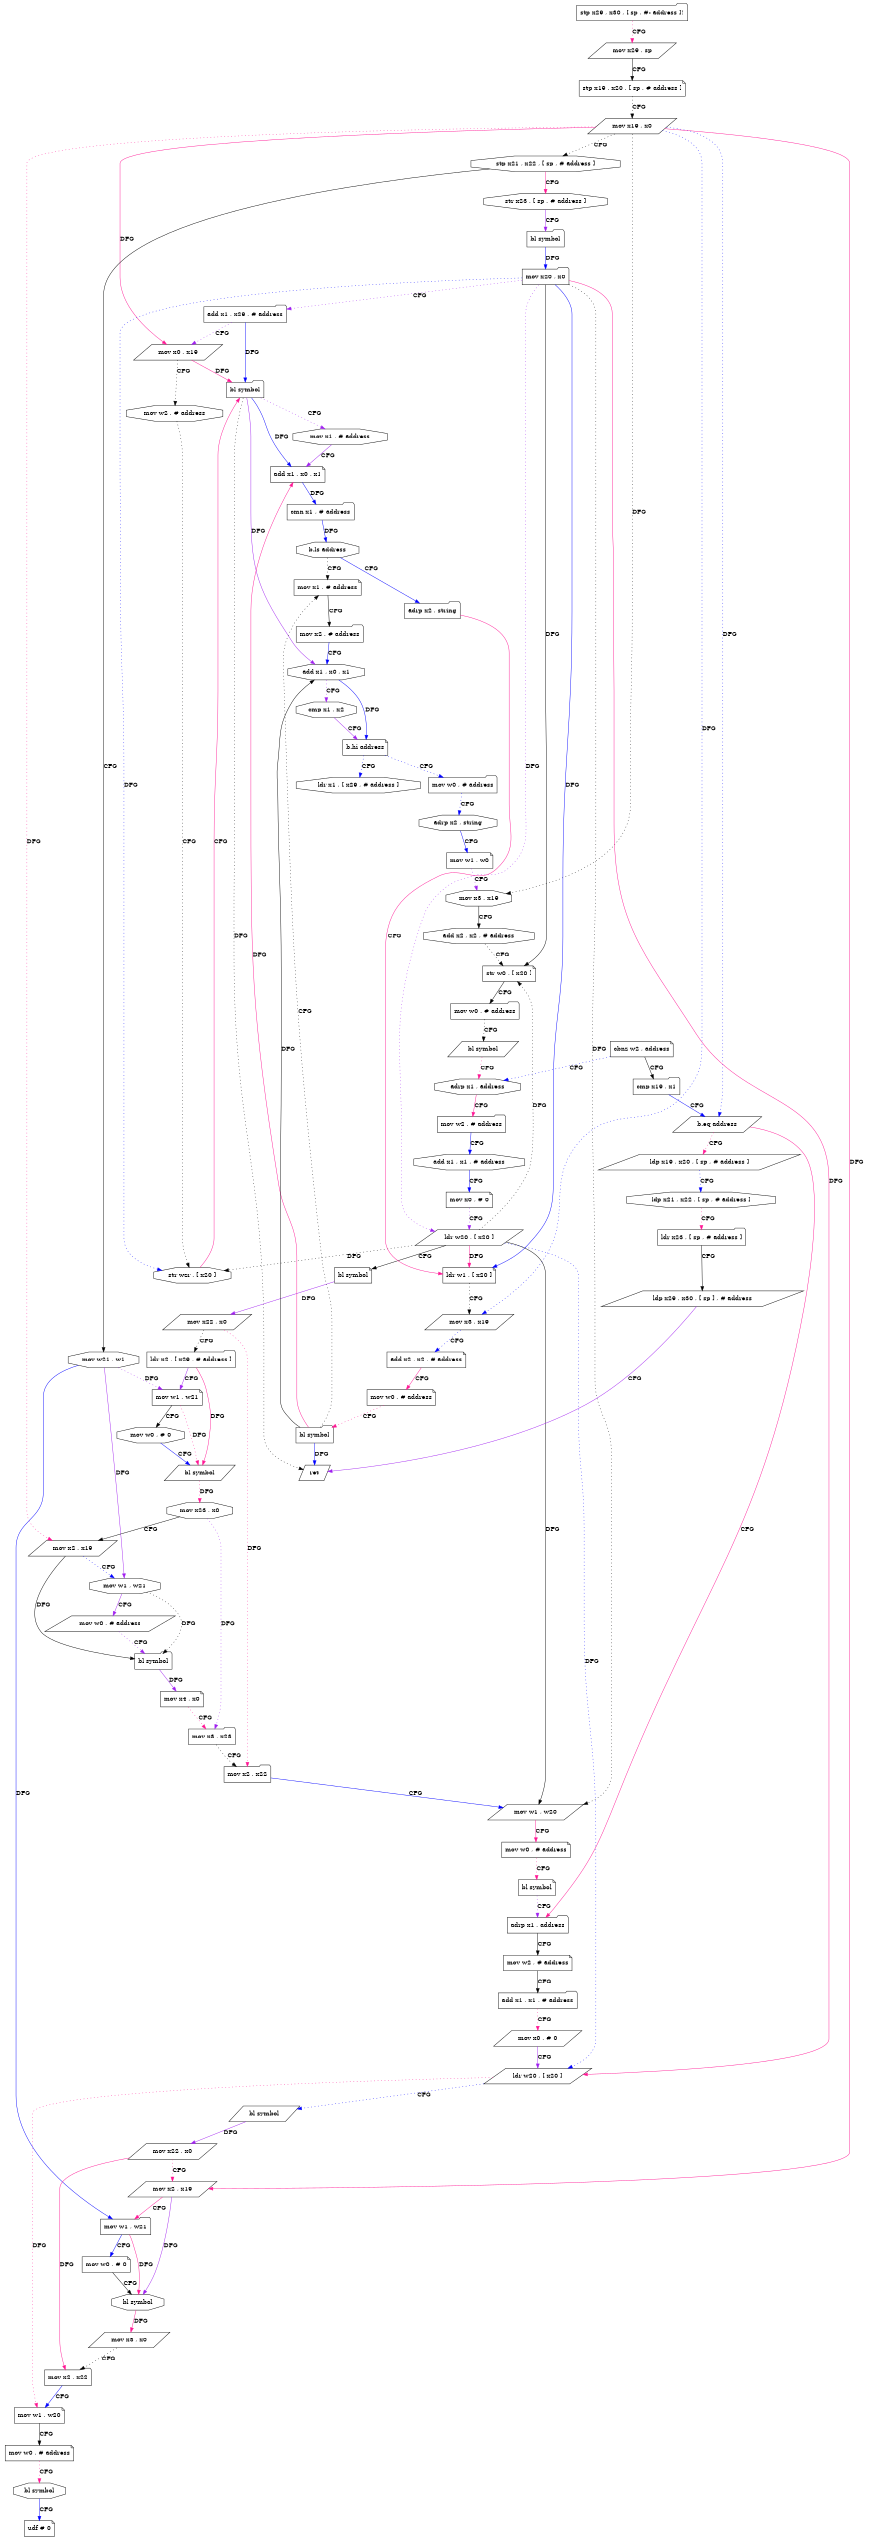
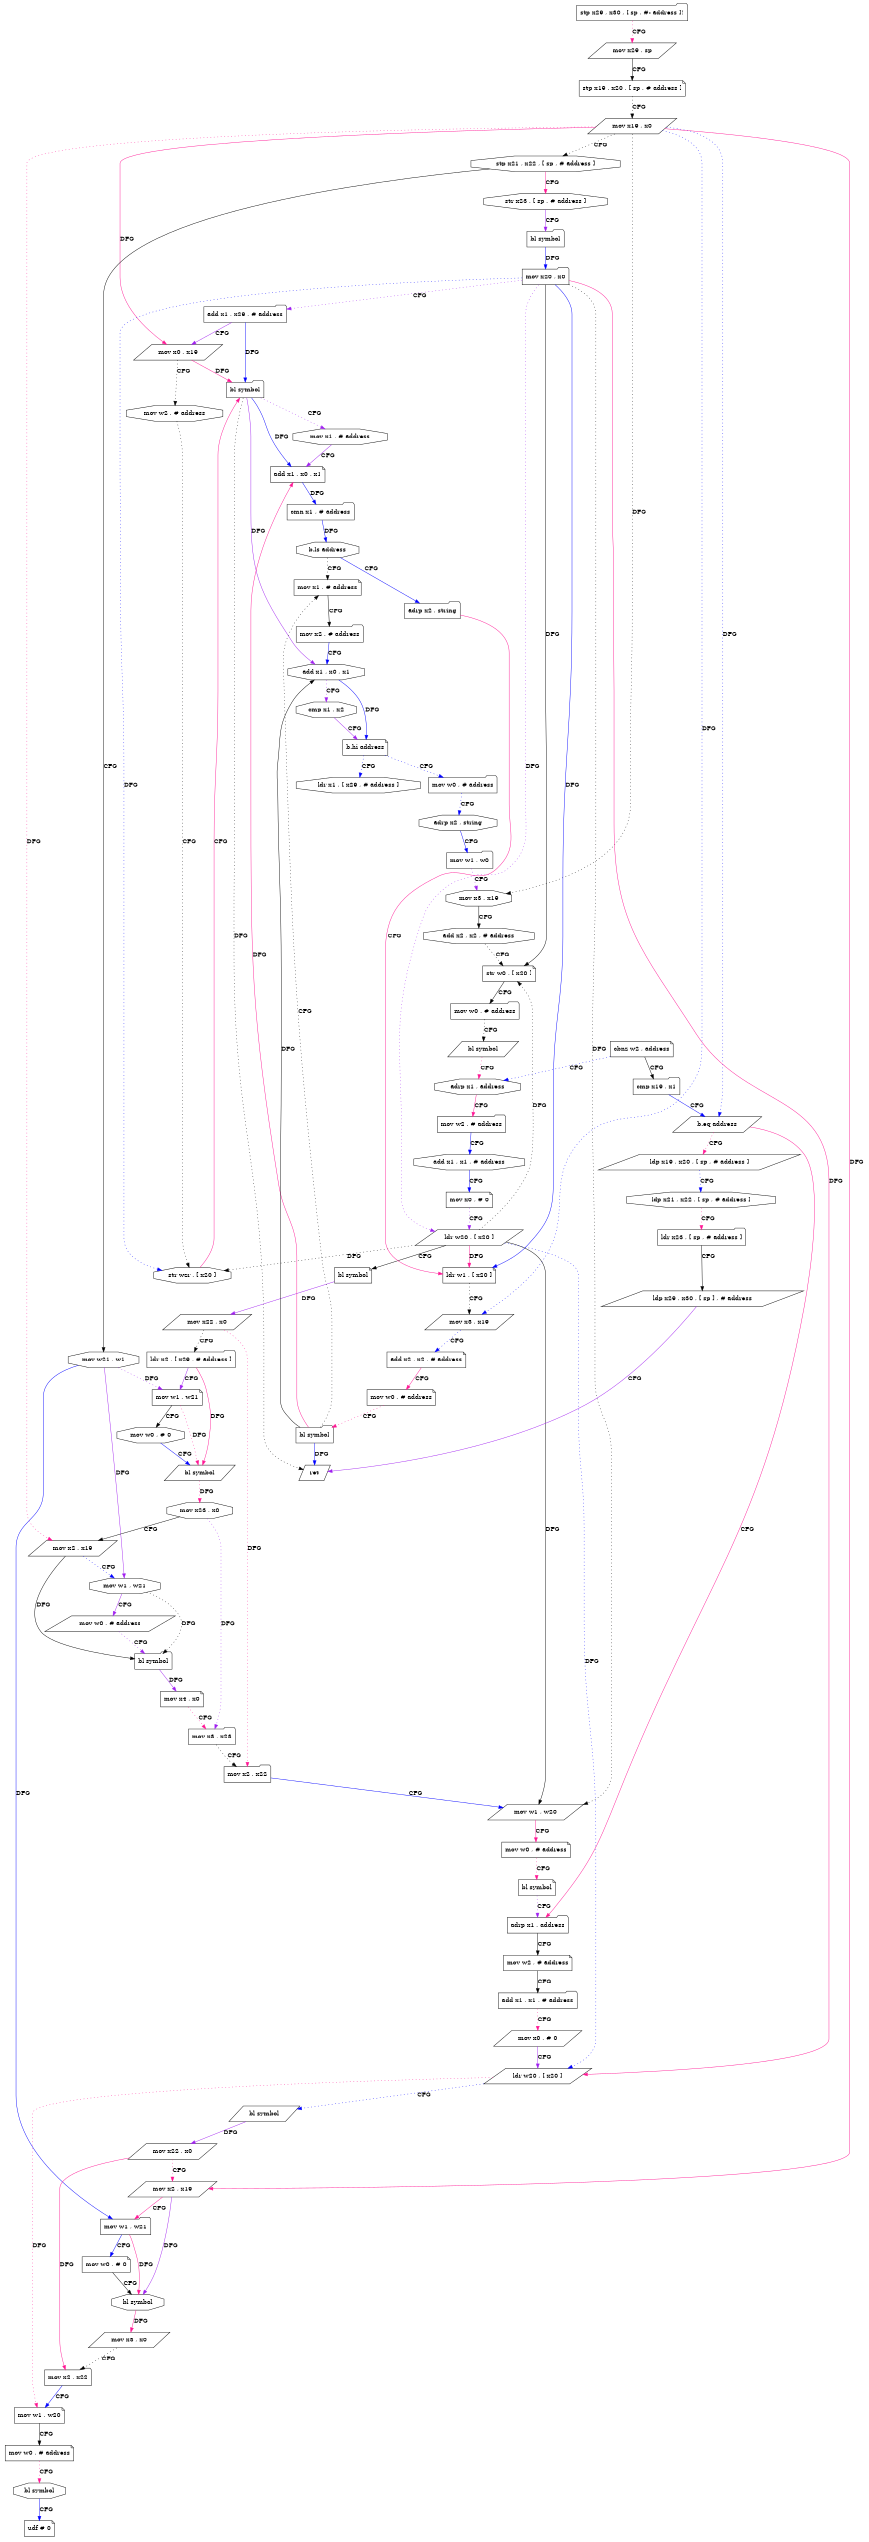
  digraph {
    node [shape=folder]
    edge [color=black style=solid]
    n1 [label="stp x29 , x30 , [ sp , #- address ]!"]
    n2 [label="mov x29 , sp" shape=parallelogram]
    n3 [label="stp x19 , x20 , [ sp , # address ]" shape=note]
    n4 [label="mov x19 , x0" shape=parallelogram]
    n5 [label="stp x21 , x22 , [ sp , # address ]" shape=octagon]
    n6 [label="mov x0 , x19" shape=parallelogram]
    n7 [label="mov x3 , x19" shape=parallelogram]
    n8 [label="mov x3 , x19" shape=octagon]
    n9 [label="mov x2 , x19" shape=parallelogram]
    n10 [label="b.eq address" shape=parallelogram]
    n11 [label="mov x2 , x19" shape=parallelogram]
    n12 [label="mov w21 , w1" shape=octagon]
    n13 [label="str x23 , [ sp , # address ]" shape=octagon]
    n14 [label="bl symbol"]
    n15 [label="mov w2 , # address" shape=octagon]
    n16 [label="add x2 , x2 , # address" shape=note]
    n17 [label="add x2 , x2 , # address" shape=octagon]
    n18 [label="mov w1 , w21" shape=octagon]
    n19 [label="bl symbol"]
    n20 [label="adrp x1 , address"]
    n21 [label="ldp x19 , x20 , [ sp , # address ]" shape=parallelogram]
    n22 [label="mov w1 , w21"]
    n23 [label="bl symbol" shape=octagon]
    n24 [label="mov w1 , w21" shape=note]
    n25 [label="bl symbol"]
    n26 [label="bl symbol" shape=parallelogram]
    n27 [label="mov w0 , # 0" shape=octagon]
    n28 [label="mov w0 , # address" shape=parallelogram]
    n29 [label="mov w0 , # 0" shape=note]
    n30 [label="mov x20 , x0"]
    n31 [label="add x1 , x29 , # address"]
    n32 [label="str wzr , [ x20 ]" shape=octagon]
    n33 [label="ldr w1 , [ x20 ]" shape=note]
    n34 [label="str w0 , [ x20 ]" shape=note]
    n35 [label="ldr w20 , [ x20 ]" shape=parallelogram]
    n36 [label="mov w1 , w20" shape=parallelogram]
    n37 [label="ldr w20 , [ x20 ]" shape=parallelogram]
    n38 [label="mov w0 , # address"]
    n39 [label="bl symbol" shape=note]
    n40 [label="mov w0 , # address" shape=note]
    n41 [label="bl symbol" shape=parallelogram]
    n42 [label="mov w1 , w20" shape=note]
    n43 [label="mov x1 , # address" shape=octagon]
    n44 [label="add x1 , x0 , x1" shape=note]
    n45 [label="add x1 , x0 , x1" shape=octagon]
    n46 [label=ret shape=parallelogram]
    n47 [label="cmn x1 , # address"]
    n48 [label="cmp x1 , x2" shape=octagon]
    n49 [label="b.hi address" shape=note]
    n50 [label="b.ls address" shape=octagon]
    n51 [label="mov x1 , # address" shape=note]
    n52 [label="adrp x2 , string"]
    n53 [label="mov x2 , # address"]
    n54 [label="mov w0 , # address"]
    n55 [label="ldr x1 , [ x29 , # address ]" shape=octagon]
    n56 [label="adrp x2 , string" shape=octagon]
-   n57 [label="mov w1 , w0" shape=note]
+   n57 [label="mov w1 , w0"]
    n58 [label="mov w0 , # address" shape=note]
    n59 [label="bl symbol"]
    n60 [label="bl symbol" shape=parallelogram]
    n61 [label="adrp x1 , address" shape=octagon]
    n62 [label="mov w2 , # address"]
    n63 [label="add x1 , x1 , # address" shape=octagon]
    n64 [label="cbnz w2 , address" shape=note]
    n65 [label="cmp x19 , x1"]
    n66 [label="mov x0 , # 0" shape=note]
    n67 [label="mov x22 , x0" shape=parallelogram]
    n68 [label="ldr x2 , [ x29 , # address ]"]
    n69 [label="mov x2 , x22"]
    n70 [label="mov x23 , x0" shape=octagon]
    n71 [label="mov x3 , x23"]
    n72 [label="mov x4 , x0" shape=note]
    n73 [label="bl symbol" shape=note]
    n74 [label="mov w2 , # address" shape=note]
    n75 [label="add x1 , x1 , # address"]
    n76 [label="ldp x21 , x22 , [ sp , # address ]" shape=octagon]
    n77 [label="ldr x23 , [ sp , # address ]"]
    n78 [label="mov x0 , # 0" shape=parallelogram]
    n79 [label="mov x22 , x0" shape=parallelogram]
    n80 [label="mov w0 , # address" shape=note]
    n81 [label="mov x2 , x22"]
    n82 [label="mov x3 , x0" shape=parallelogram]
    n83 [label="bl symbol" shape=octagon]
    n84 [label="udf # 0" shape=note]
    n85 [label="ldp x29 , x30 , [ sp ] , # address" shape=parallelogram]
    n1 -> n2 [color=deeppink label=CFG style=dotted]
    n2 -> n3 [label=CFG]
    n3 -> n4 [label=CFG style=dotted]
    n4 -> n5 [label=CFG style=dotted]
    n4 -> n6 [color=deeppink label=DFG]
    n4 -> n7 [color=blue label=DFG style=dotted]
    n4 -> n8 [label=DFG style=dotted]
    n4 -> n9 [color=deeppink label=DFG style=dotted]
    n4 -> n10 [color=blue label=DFG style=dotted]
    n4 -> n11 [color=deeppink label=DFG]
    n5 -> n12 [label=CFG]
    n5 -> n13 [color=deeppink label=CFG]
    n6 -> n14 [color=deeppink label=DFG]
    n6 -> n15 [label=CFG style=dotted]
    n7 -> n16 [color=blue label=CFG style=dotted]
    n8 -> n17 [label=CFG]
    n9 -> n18 [color=blue label=CFG style=dotted]
    n9 -> n19 [label=DFG]
    n10 -> n20 [color=deeppink label=CFG]
    n10 -> n21 [color=deeppink label=CFG style=dotted]
    n11 -> n22 [color=deeppink label=CFG]
    n11 -> n23 [color=purple label=DFG]
    n12 -> n18 [color=purple label=DFG]
    n12 -> n22 [color=blue label=DFG]
    n12 -> n24 [color=purple label=DFG style=dotted]
    n13 -> n25 [color=purple label=CFG]
    n14 -> n43 [color=purple label=CFG style=dotted]
    n14 -> n44 [color=blue label=DFG]
    n14 -> n45 [color=purple label=DFG]
    n14 -> n46 [label=DFG style=dotted]
    n15 -> n32 [label=CFG style=dotted]
    n16 -> n58 [color=deeppink label=CFG]
    n17 -> n34 [label=CFG style=dotted]
    n18 -> n19 [label=DFG style=dotted]
    n18 -> n28 [color=purple label=CFG]
    n19 -> n72 [color=purple label=DFG]
    n20 -> n74 [label=CFG]
    n21 -> n76 [color=blue label=CFG style=dotted]
    n22 -> n23 [color=deeppink label=DFG]
    n22 -> n29 [color=blue label=CFG]
    n23 -> n82 [color=deeppink label=DFG]
    n24 -> n26 [color=deeppink label=DFG style=dotted]
    n24 -> n27 [label=CFG]
    n25 -> n30 [color=blue label=DFG]
    n26 -> n70 [color=deeppink label=DFG style=dotted]
    n27 -> n26 [color=blue label=CFG]
    n28 -> n19 [color=purple label=CFG style=dotted]
    n29 -> n23 [label=CFG]
    n30 -> n31 [color=purple label=CFG style=dotted]
    n30 -> n32 [color=blue label=DFG style=dotted]
    n30 -> n33 [color=blue label=DFG]
    n30 -> n34 [label=DFG]
    n30 -> n35 [color=purple label=DFG style=dotted]
    n30 -> n36 [label=DFG style=dotted]
    n30 -> n37 [color=deeppink label=DFG]
-   n31 -> n6 [color=purple label=CFG style=dotted]
+   n31 -> n6 [color=purple label=CFG]
    n31 -> n14 [color=blue label=DFG]
    n32 -> n14 [color=deeppink label=CFG]
    n33 -> n7 [label=CFG style=dotted]
    n34 -> n38 [label=CFG]
    n35 -> n32 [label=DFG style=dotted]
    n35 -> n33 [color=deeppink label=DFG]
    n35 -> n34 [label=DFG style=dotted]
    n35 -> n36 [label=DFG]
    n35 -> n37 [color=blue label=DFG style=dotted]
    n35 -> n39 [label=CFG]
    n36 -> n40 [color=deeppink label=CFG]
    n37 -> n41 [color=blue label=CFG style=dotted]
    n37 -> n42 [color=deeppink label=DFG style=dotted]
    n38 -> n60 [label=CFG style=dotted]
    n39 -> n67 [color=purple label=DFG]
    n40 -> n73 [color=deeppink label=CFG style=dotted]
    n41 -> n79 [color=purple label=DFG]
    n42 -> n80 [label=CFG]
    n43 -> n44 [color=purple label=CFG]
    n44 -> n47 [color=blue label=DFG]
    n45 -> n48 [color=purple label=CFG style=dotted]
    n45 -> n49 [color=blue label=DFG]
    n47 -> n50 [color=blue label=DFG]
    n48 -> n49 [color=purple label=CFG]
    n49 -> n54 [color=blue label=CFG style=dotted]
    n49 -> n55 [color=blue label=CFG style=dotted]
    n50 -> n51 [label=CFG style=dotted]
    n50 -> n52 [color=blue label=CFG]
    n51 -> n53 [label=CFG]
    n52 -> n33 [color=deeppink label=CFG]
    n53 -> n45 [color=blue label=CFG]
    n54 -> n56 [color=blue label=CFG style=dotted]
    n56 -> n57 [color=blue label=CFG]
    n57 -> n8 [color=purple label=CFG style=dotted]
    n58 -> n59 [color=deeppink label=CFG style=dotted]
    n59 -> n44 [color=deeppink label=DFG]
    n59 -> n45 [label=DFG]
    n59 -> n46 [color=blue label=DFG]
    n59 -> n51 [label=CFG style=dotted]
    n60 -> n61 [color=deeppink label=CFG style=dotted]
    n61 -> n62 [color=deeppink label=CFG]
    n62 -> n63 [color=blue label=CFG]
    n63 -> n66 [color=blue label=CFG]
    n64 -> n61 [color=blue label=CFG style=dotted]
    n64 -> n65 [label=CFG]
    n65 -> n10 [color=blue label=CFG]
    n66 -> n35 [color=purple label=CFG style=dotted]
    n67 -> n68 [label=CFG style=dotted]
    n67 -> n69 [color=deeppink label=DFG style=dotted]
    n68 -> n24 [color=purple label=CFG]
    n68 -> n26 [color=deeppink label=DFG]
    n69 -> n36 [color=blue label=CFG]
    n70 -> n9 [label=CFG]
    n70 -> n71 [color=purple label=DFG style=dotted]
    n71 -> n69 [label=CFG style=dotted]
    n72 -> n71 [color=deeppink label=CFG style=dotted]
    n73 -> n20 [color=purple label=CFG style=dotted]
    n74 -> n75 [label=CFG]
    n75 -> n78 [color=deeppink label=CFG style=dotted]
    n76 -> n77 [color=deeppink label=CFG style=dotted]
    n77 -> n85 [label=CFG]
    n78 -> n37 [color=purple label=CFG]
    n79 -> n11 [color=deeppink label=CFG style=dotted]
    n79 -> n81 [color=deeppink label=DFG]
    n80 -> n83 [color=deeppink label=CFG style=dotted]
    n81 -> n42 [color=blue label=CFG]
    n82 -> n81 [label=CFG style=dotted]
    n83 -> n84 [color=blue label=CFG]
    n85 -> n46 [color=purple label=CFG]
  }
